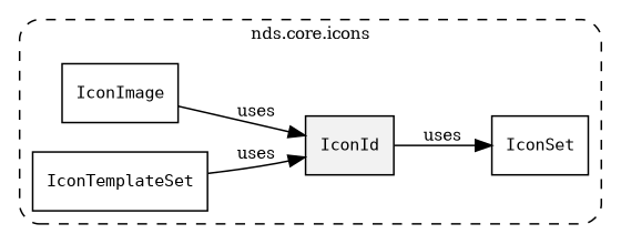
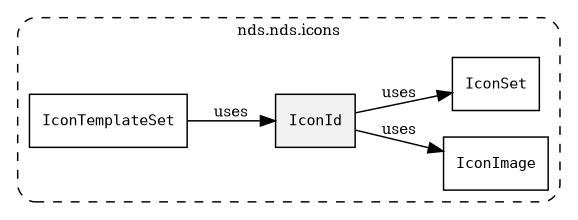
  digraph {
    fontsize=10
    rankdir=LR
    node [fontsize=10 shape=box]
    edge [fontsize=10]
    n1 [fillcolor="#0000000D" label=<<font face="monospace"><table align="center" border="0" cellspacing="0" cellpadding="0"><tr><td href="../../../content/packages/nds.core.icons.html#Subtype-IconId" title="Subtype defined in nds.core.icons">IconId</td></tr></table></font>> style=filled]
    n2 [label=<<font face="monospace"><table align="center" border="0" cellspacing="0" cellpadding="0"><tr><td href="../../../content/packages/nds.core.icons.html#Structure-IconImage" title="Structure defined in nds.core.icons">IconImage</td></tr></table></font>>]
    n3 [label=<<font face="monospace"><table align="center" border="0" cellspacing="0" cellpadding="0"><tr><td href="../../../content/packages/nds.core.icons.html#Structure-IconSet" title="Structure defined in nds.core.icons">IconSet</td></tr></table></font>>]
    n4 [label=<<font face="monospace"><table align="center" border="0" cellspacing="0" cellpadding="0"><tr><td href="../../../content/packages/nds.core.icons.html#Structure-IconTemplateSet" title="Structure defined in nds.core.icons">IconTemplateSet</td></tr></table></font>>]
    subgraph cluster_1 {
-     label="nds.core.icons"
+     label="nds.nds.icons"
      style="dashed, rounded"
      n1
      n2
      n3
      n4
    }
    n1 -> n3 [label=uses]
-   n2 -> n1 [label=uses]
+   n1 -> n2 [label=uses]
    n4 -> n1 [label=uses]
  }
